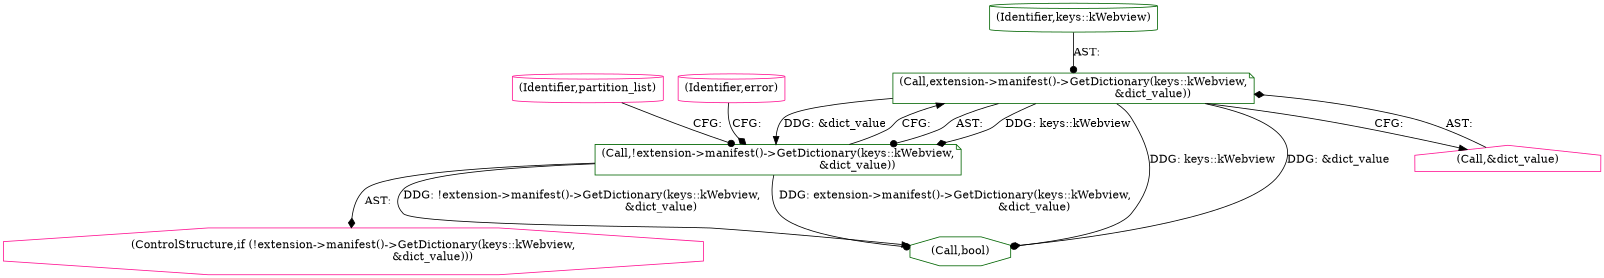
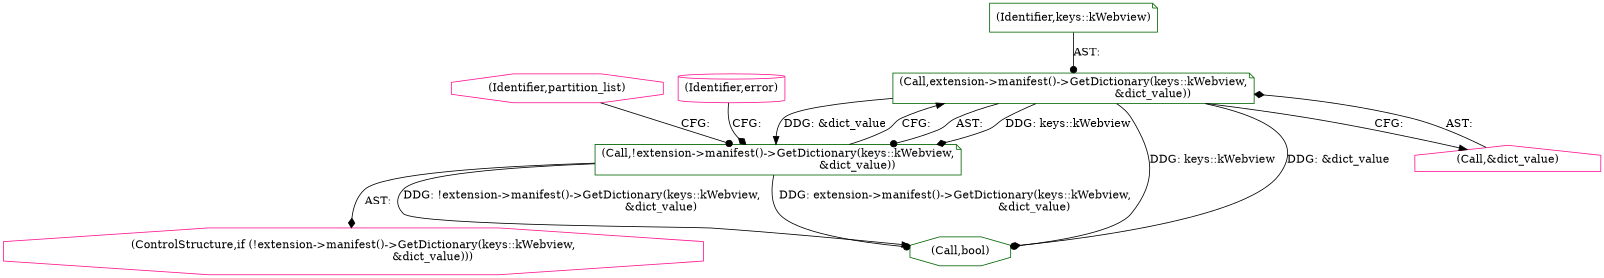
  digraph {
    node [color=darkgreen shape=note]
    edge [arrowhead=dot]
    n1 [label="(Call,extension->manifest()->GetDictionary(keys::kWebview,\n                                            &dict_value))"]
    n2 [label="(Call,!extension->manifest()->GetDictionary(keys::kWebview,\n                                            &dict_value))"]
    n3 [label="(Call,bool)" shape=octagon]
    n4 [color=deeppink label="(Call,&dict_value)" shape=house]
    n5 [color=deeppink label="(ControlStructure,if (!extension->manifest()->GetDictionary(keys::kWebview,\n                                            &dict_value)))" shape=octagon]
-   n6 [color=deeppink label="(Identifier,partition_list)" shape=cylinder]
+   n6 [color=deeppink label="(Identifier,partition_list)" shape=octagon]
    n7 [color=deeppink label="(Identifier,error)" shape=cylinder]
-   n8 [label="(Identifier,keys::kWebview)" shape=cylinder]
+   n8 [label="(Identifier,keys::kWebview)"]
    n1 -> n2 [label="AST: "]
    n1 -> n2 [arrowhead=diamond label="DDG: keys::kWebview"]
    n1 -> n2 [arrowhead=normal label="DDG: &dict_value"]
    n1 -> n3 [label="DDG: keys::kWebview"]
    n1 -> n3 [arrowhead=diamond label="DDG: &dict_value"]
    n1 -> n4 [arrowhead=normal label="CFG: "]
    n2 -> n1 [arrowhead=normal label="CFG: "]
    n2 -> n3 [arrowhead=normal label="DDG: !extension->manifest()->GetDictionary(keys::kWebview,\n                                            &dict_value)"]
    n2 -> n3 [label="DDG: extension->manifest()->GetDictionary(keys::kWebview,\n                                            &dict_value)"]
    n2 -> n5 [arrowhead=diamond label="AST: "]
    n4 -> n1 [arrowhead=diamond label="AST: "]
    n6 -> n2 [label="CFG: "]
    n7 -> n2 [arrowhead=diamond label="CFG: "]
    n8 -> n1 [label="AST: "]
  }
